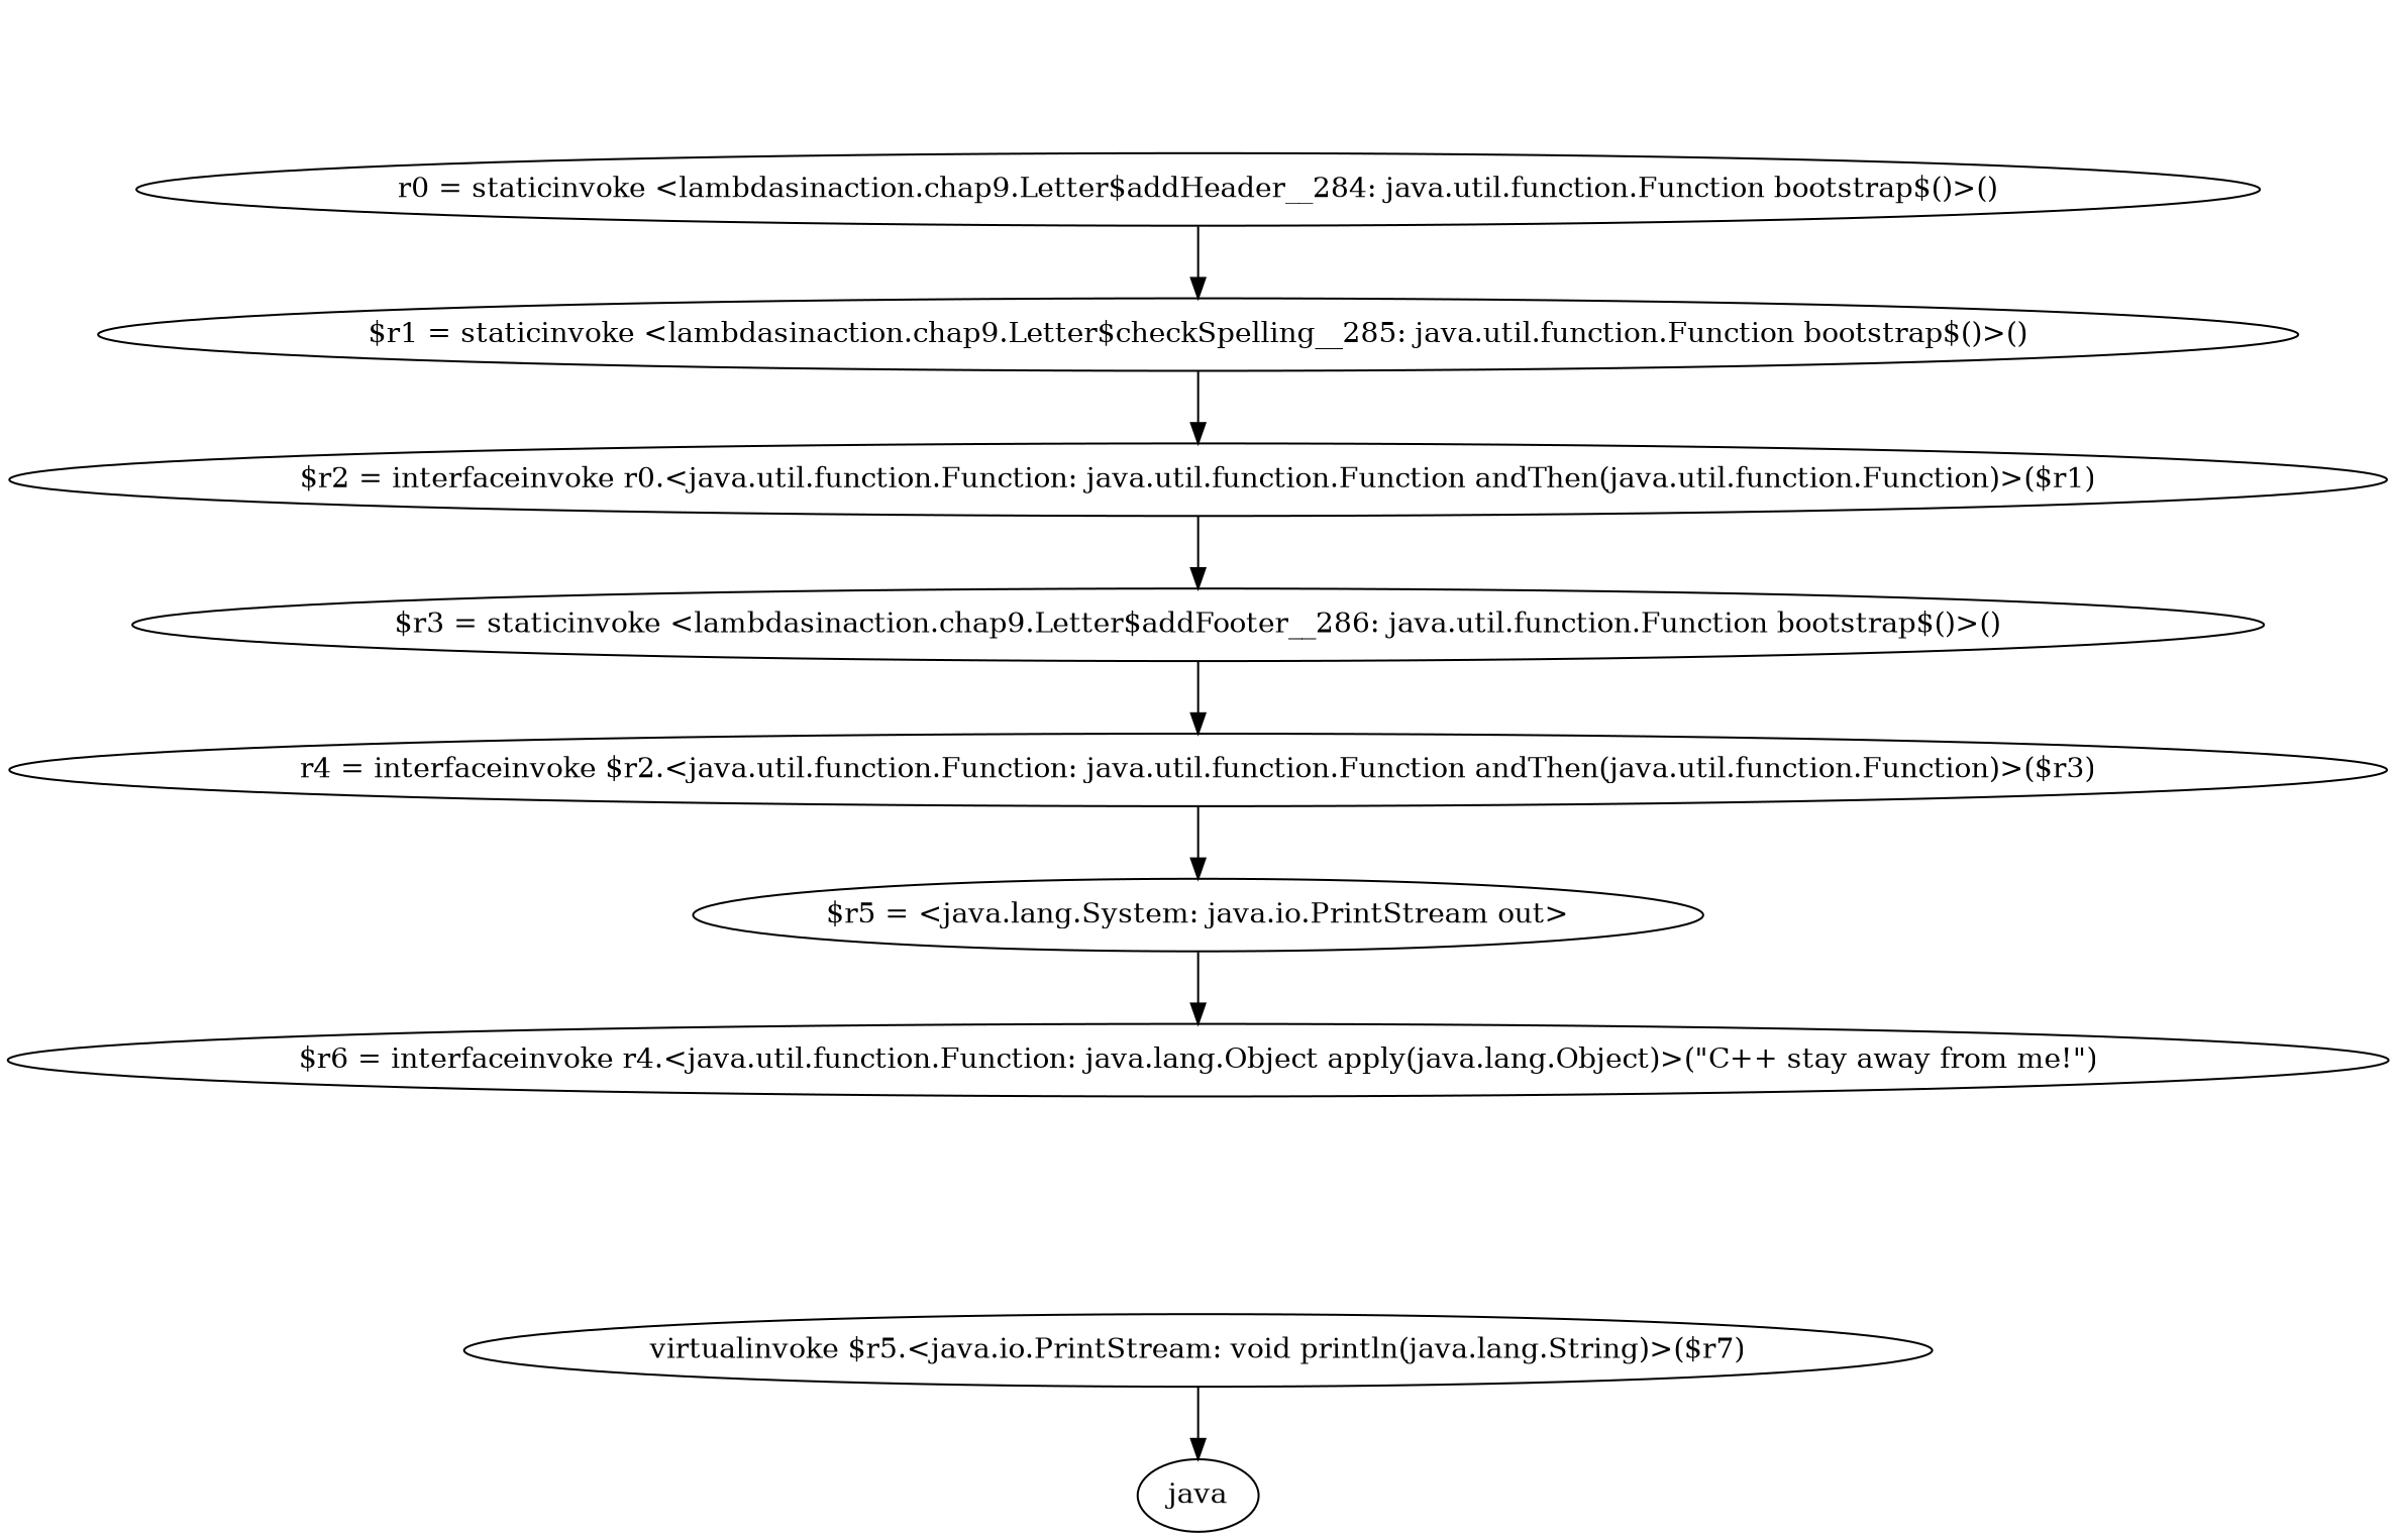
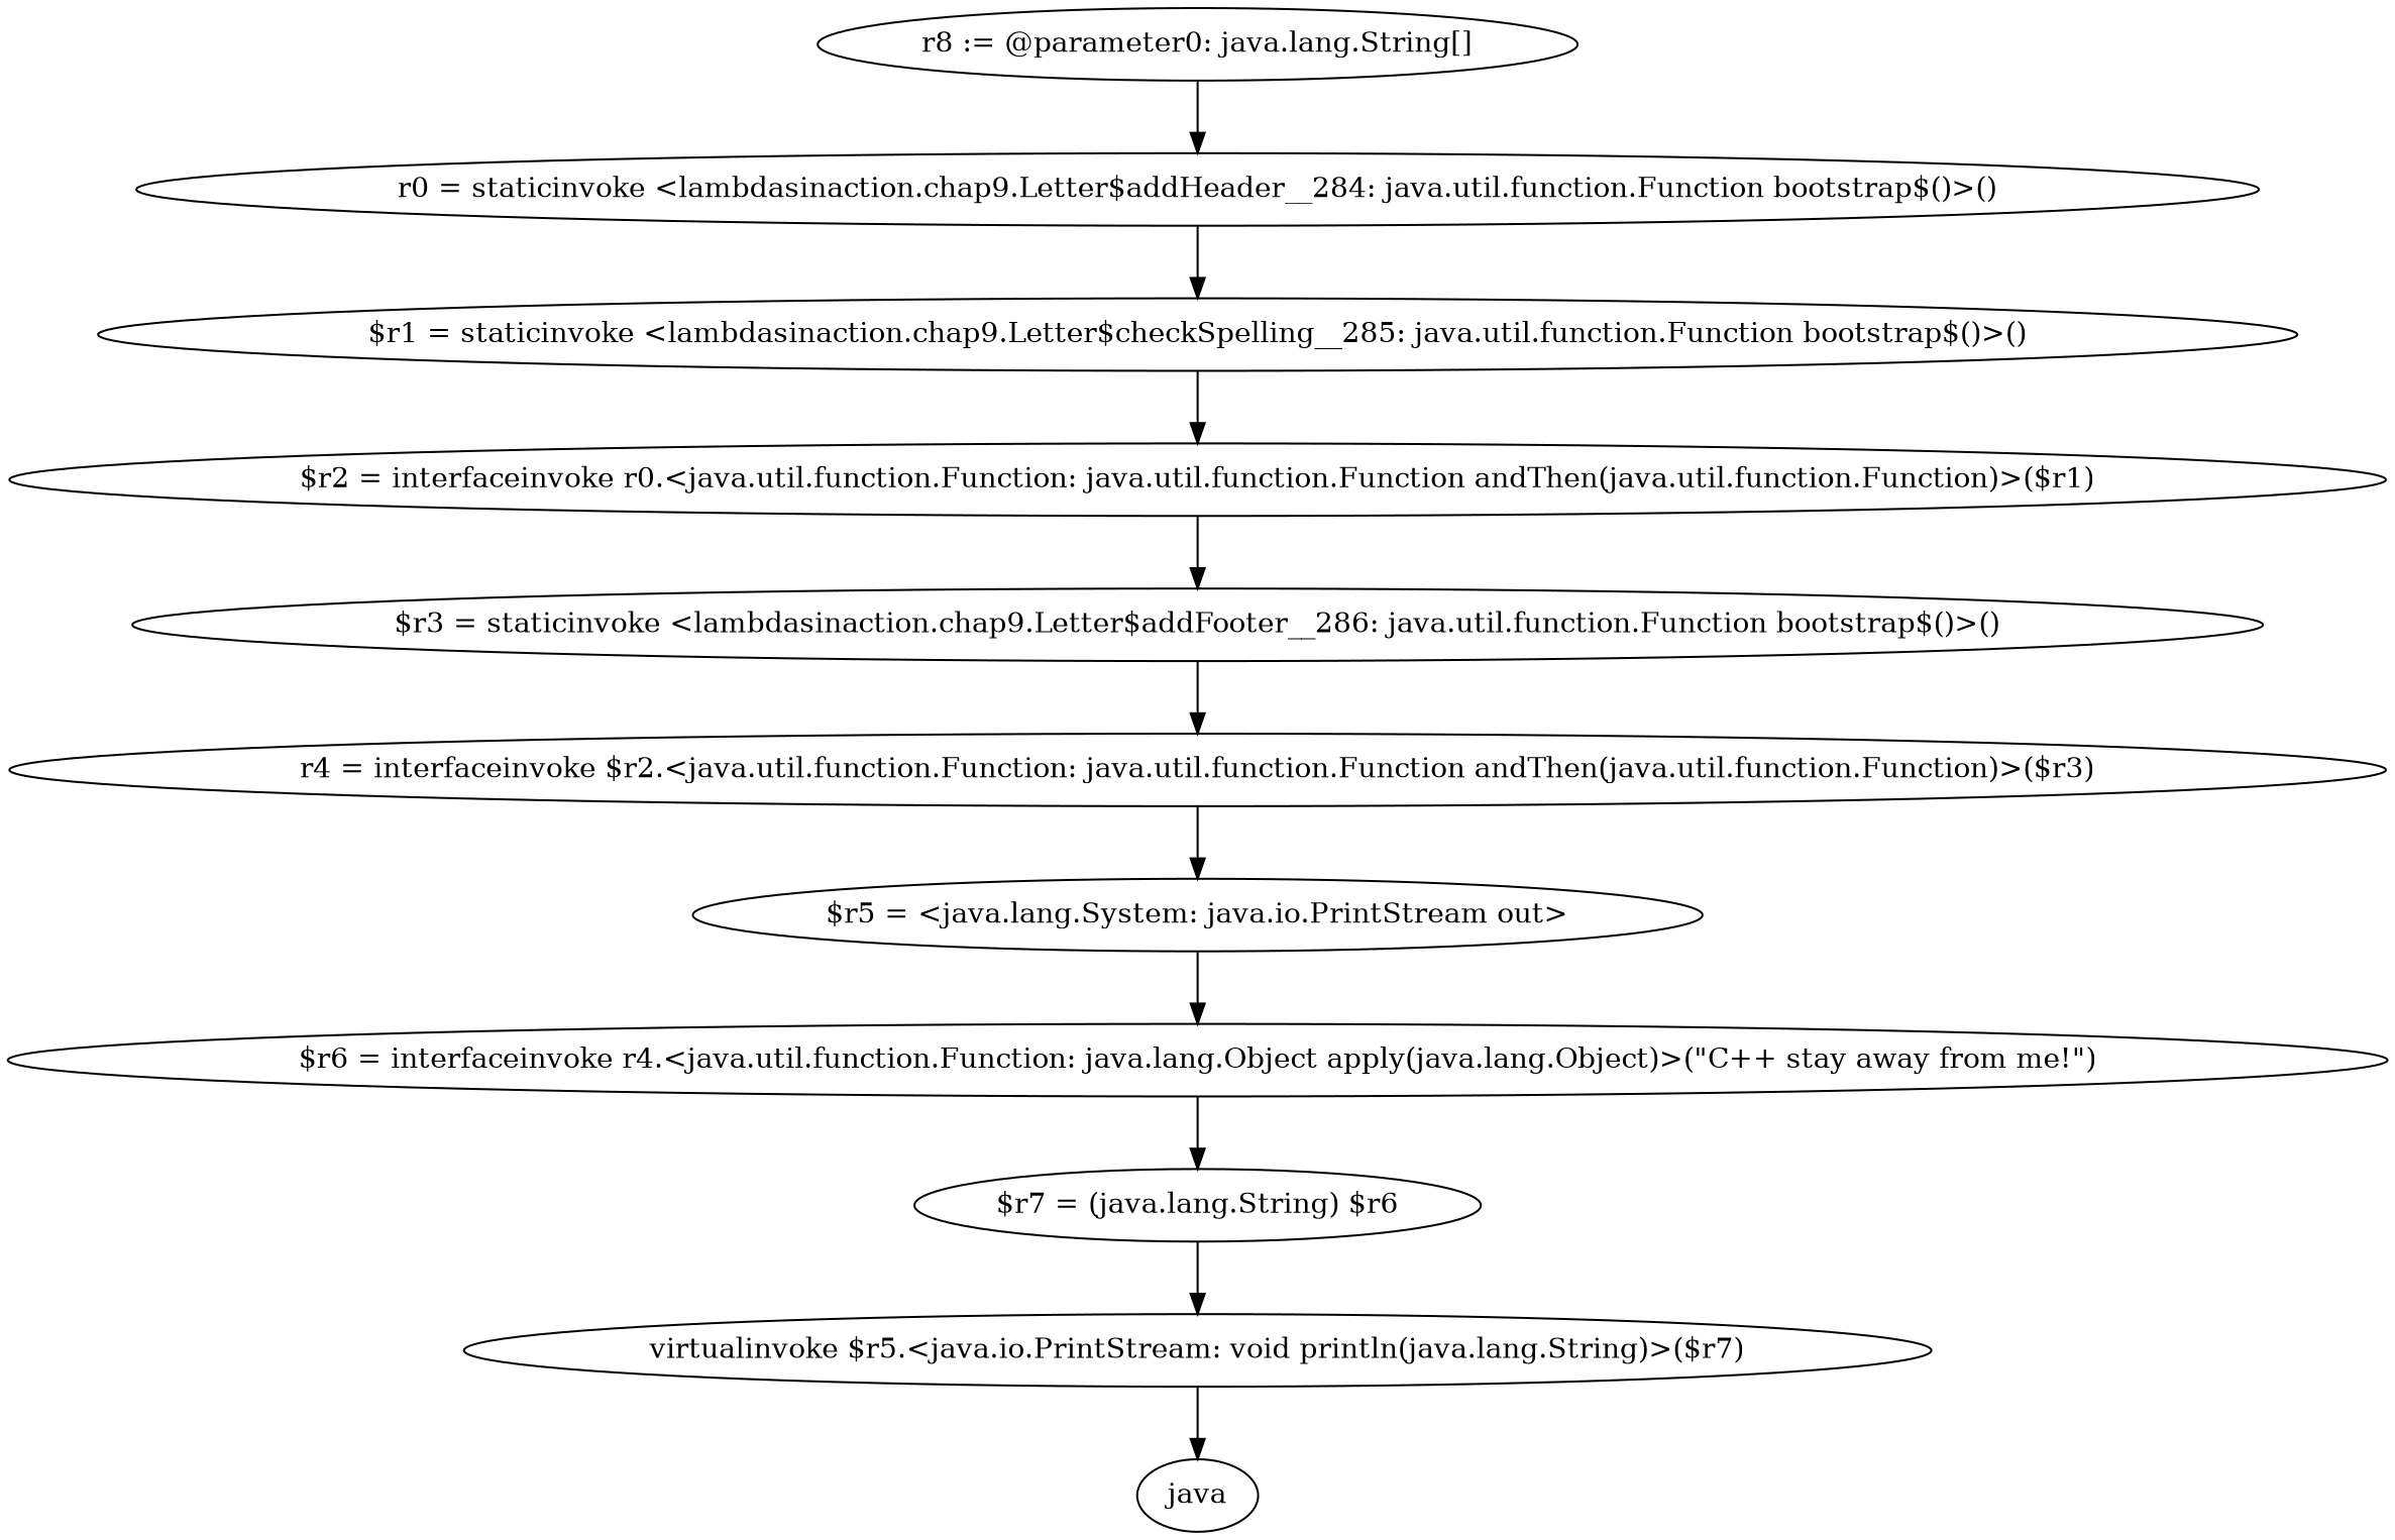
  digraph {
+   "r8 := @parameter0: java.lang.String[]"
    "r0 = staticinvoke <lambdasinaction.chap9.Letter$addHeader__284: java.util.function.Function bootstrap$()>()"
    "$r1 = staticinvoke <lambdasinaction.chap9.Letter$checkSpelling__285: java.util.function.Function bootstrap$()>()"
    "$r2 = interfaceinvoke r0.<java.util.function.Function: java.util.function.Function andThen(java.util.function.Function)>($r1)"
    "$r3 = staticinvoke <lambdasinaction.chap9.Letter$addFooter__286: java.util.function.Function bootstrap$()>()"
    "r4 = interfaceinvoke $r2.<java.util.function.Function: java.util.function.Function andThen(java.util.function.Function)>($r3)"
    "$r5 = <java.lang.System: java.io.PrintStream out>"
    "$r6 = interfaceinvoke r4.<java.util.function.Function: java.lang.Object apply(java.lang.Object)>(\"C++ stay away from me!\")"
+   "$r7 = (java.lang.String) $r6"
    "virtualinvoke $r5.<java.io.PrintStream: void println(java.lang.String)>($r7)"
    n11 [label=java]
+   "r8 := @parameter0: java.lang.String[]" -> "r0 = staticinvoke <lambdasinaction.chap9.Letter$addHeader__284: java.util.function.Function bootstrap$()>()"
    "r0 = staticinvoke <lambdasinaction.chap9.Letter$addHeader__284: java.util.function.Function bootstrap$()>()" -> "$r1 = staticinvoke <lambdasinaction.chap9.Letter$checkSpelling__285: java.util.function.Function bootstrap$()>()"
    "$r1 = staticinvoke <lambdasinaction.chap9.Letter$checkSpelling__285: java.util.function.Function bootstrap$()>()" -> "$r2 = interfaceinvoke r0.<java.util.function.Function: java.util.function.Function andThen(java.util.function.Function)>($r1)"
    "$r2 = interfaceinvoke r0.<java.util.function.Function: java.util.function.Function andThen(java.util.function.Function)>($r1)" -> "$r3 = staticinvoke <lambdasinaction.chap9.Letter$addFooter__286: java.util.function.Function bootstrap$()>()"
    "$r3 = staticinvoke <lambdasinaction.chap9.Letter$addFooter__286: java.util.function.Function bootstrap$()>()" -> "r4 = interfaceinvoke $r2.<java.util.function.Function: java.util.function.Function andThen(java.util.function.Function)>($r3)"
    "r4 = interfaceinvoke $r2.<java.util.function.Function: java.util.function.Function andThen(java.util.function.Function)>($r3)" -> "$r5 = <java.lang.System: java.io.PrintStream out>"
    "$r5 = <java.lang.System: java.io.PrintStream out>" -> "$r6 = interfaceinvoke r4.<java.util.function.Function: java.lang.Object apply(java.lang.Object)>(\"C++ stay away from me!\")"
+   "$r6 = interfaceinvoke r4.<java.util.function.Function: java.lang.Object apply(java.lang.Object)>(\"C++ stay away from me!\")" -> "$r7 = (java.lang.String) $r6"
+   "$r7 = (java.lang.String) $r6" -> "virtualinvoke $r5.<java.io.PrintStream: void println(java.lang.String)>($r7)"
    "virtualinvoke $r5.<java.io.PrintStream: void println(java.lang.String)>($r7)" -> n11
  }
